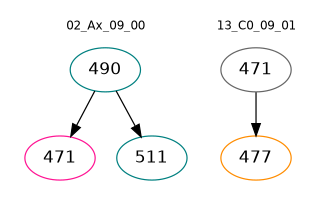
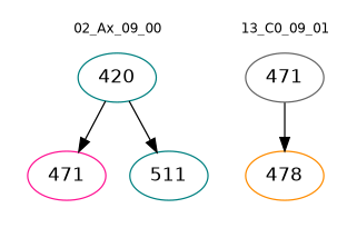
  digraph {
    fontname="DejaVu Sans"
    node [color=teal fontname="DejaVu Sans"]
    edge [color=black fontname="DejaVu Sans"]
-   n1 [label=490]
+   n1 [label=420]
    n2 [color=deeppink label=471]
    n3 [label=511]
    n4 [color=gray40 label=471]
-   n5 [color=darkorange label=477]
+   n5 [color=darkorange label=478]
    subgraph cluster_1 {
      color=white
      fontsize=10
      label="02_Ax_09_00"
      n1
      n2
      n3
    }
    subgraph cluster_2 {
      color=white
      fontsize=10
      label="13_C0_09_01"
      n4
      n5
    }
    n1 -> n2
    n1 -> n3
    n4 -> n5
  }
